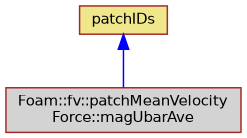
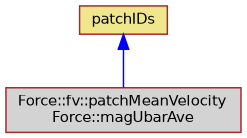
  digraph {
    rankdir=TB
    node [color=brown fontname=Helvetica fontsize=10 shape=box style=filled]
    n1 [fillcolor=khaki fontcolor=black height=0.2 label=patchIDs width=0.4]
-   n2 [fillcolor=lightgrey height=0.2 label="Foam::fv::patchMeanVelocity\lForce::magUbarAve" width=0.4]
+   n2 [fillcolor=lightgrey height=0.2 label="Force::fv::patchMeanVelocity\lForce::magUbarAve" width=0.4]
    n1 -> n2 [color=blue dir=back fontname=Helvetica fontsize=10 labelfontname=Helvetica labelfontsize=10 style=solid]
  }
